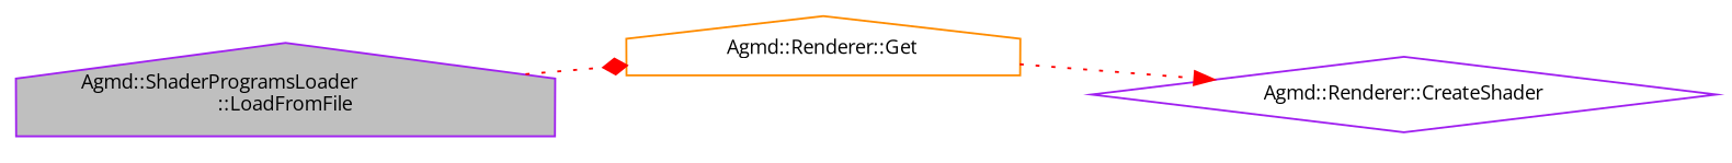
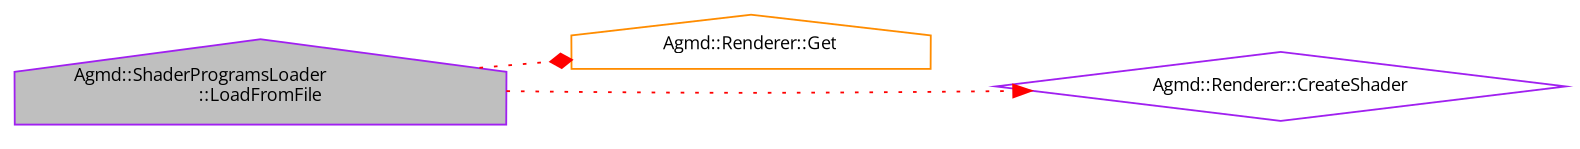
  digraph {
    fontname="Open Sans"
    rankdir=LR
    node [color=purple fillcolor=white fontname="Open Sans" fontsize=10 shape=house style=filled]
    edge [color=red fontname="Open Sans" fontsize=10 labelfontname=Helvetica labelfontsize=10 style=dotted]
    n1 [fillcolor=grey75 fontcolor=black height=0.2 label="Agmd::ShaderProgramsLoader\l::LoadFromFile" width=0.4]
    n2 [color=darkorange height=0.2 label="Agmd::Renderer::Get" width=0.4]
    n3 [height=0.2 label="Agmd::Renderer::CreateShader" shape=diamond width=0.4]
    n1 -> n2 [arrowhead=diamond]
-   n2 -> n3 [arrowhead=normal]
+   n1 -> n3 [arrowhead=normal]
  }
